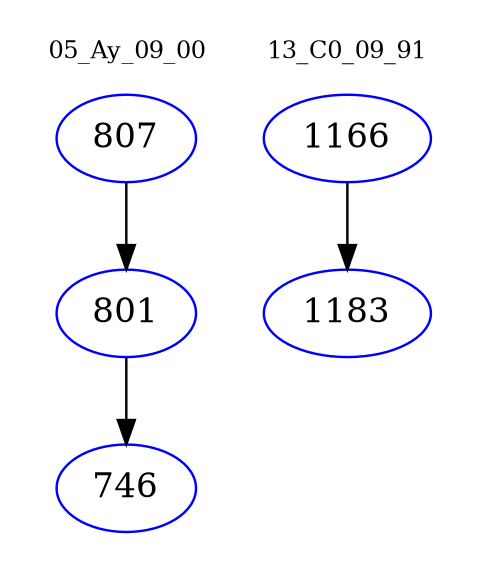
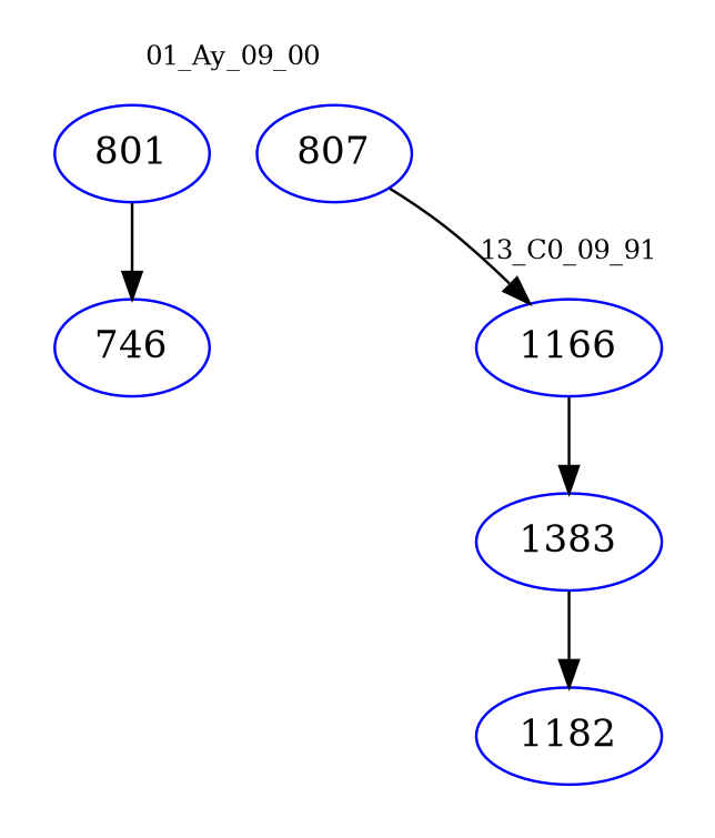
  digraph {
    node [color=blue]
    edge [color=black]
    n1 [label=807]
    n2 [label=801]
    n3 [label=746]
    n4 [label=1166]
-   n5 [label=1183]
+   n5 [label=1383]
+   n6 [label=1182]
    subgraph cluster_1 {
      color=white
      fontsize=10
-     label="05_Ay_09_00"
+     label="01_Ay_09_00"
      n1
      n2
      n3
    }
    subgraph cluster_2 {
      color=white
      fontsize=10
      label="13_C0_09_91"
      n4
      n5
+     n6
    }
-   n1 -> n2
+   n1 -> n4
    n2 -> n3
    n4 -> n5
+   n5 -> n6
  }
